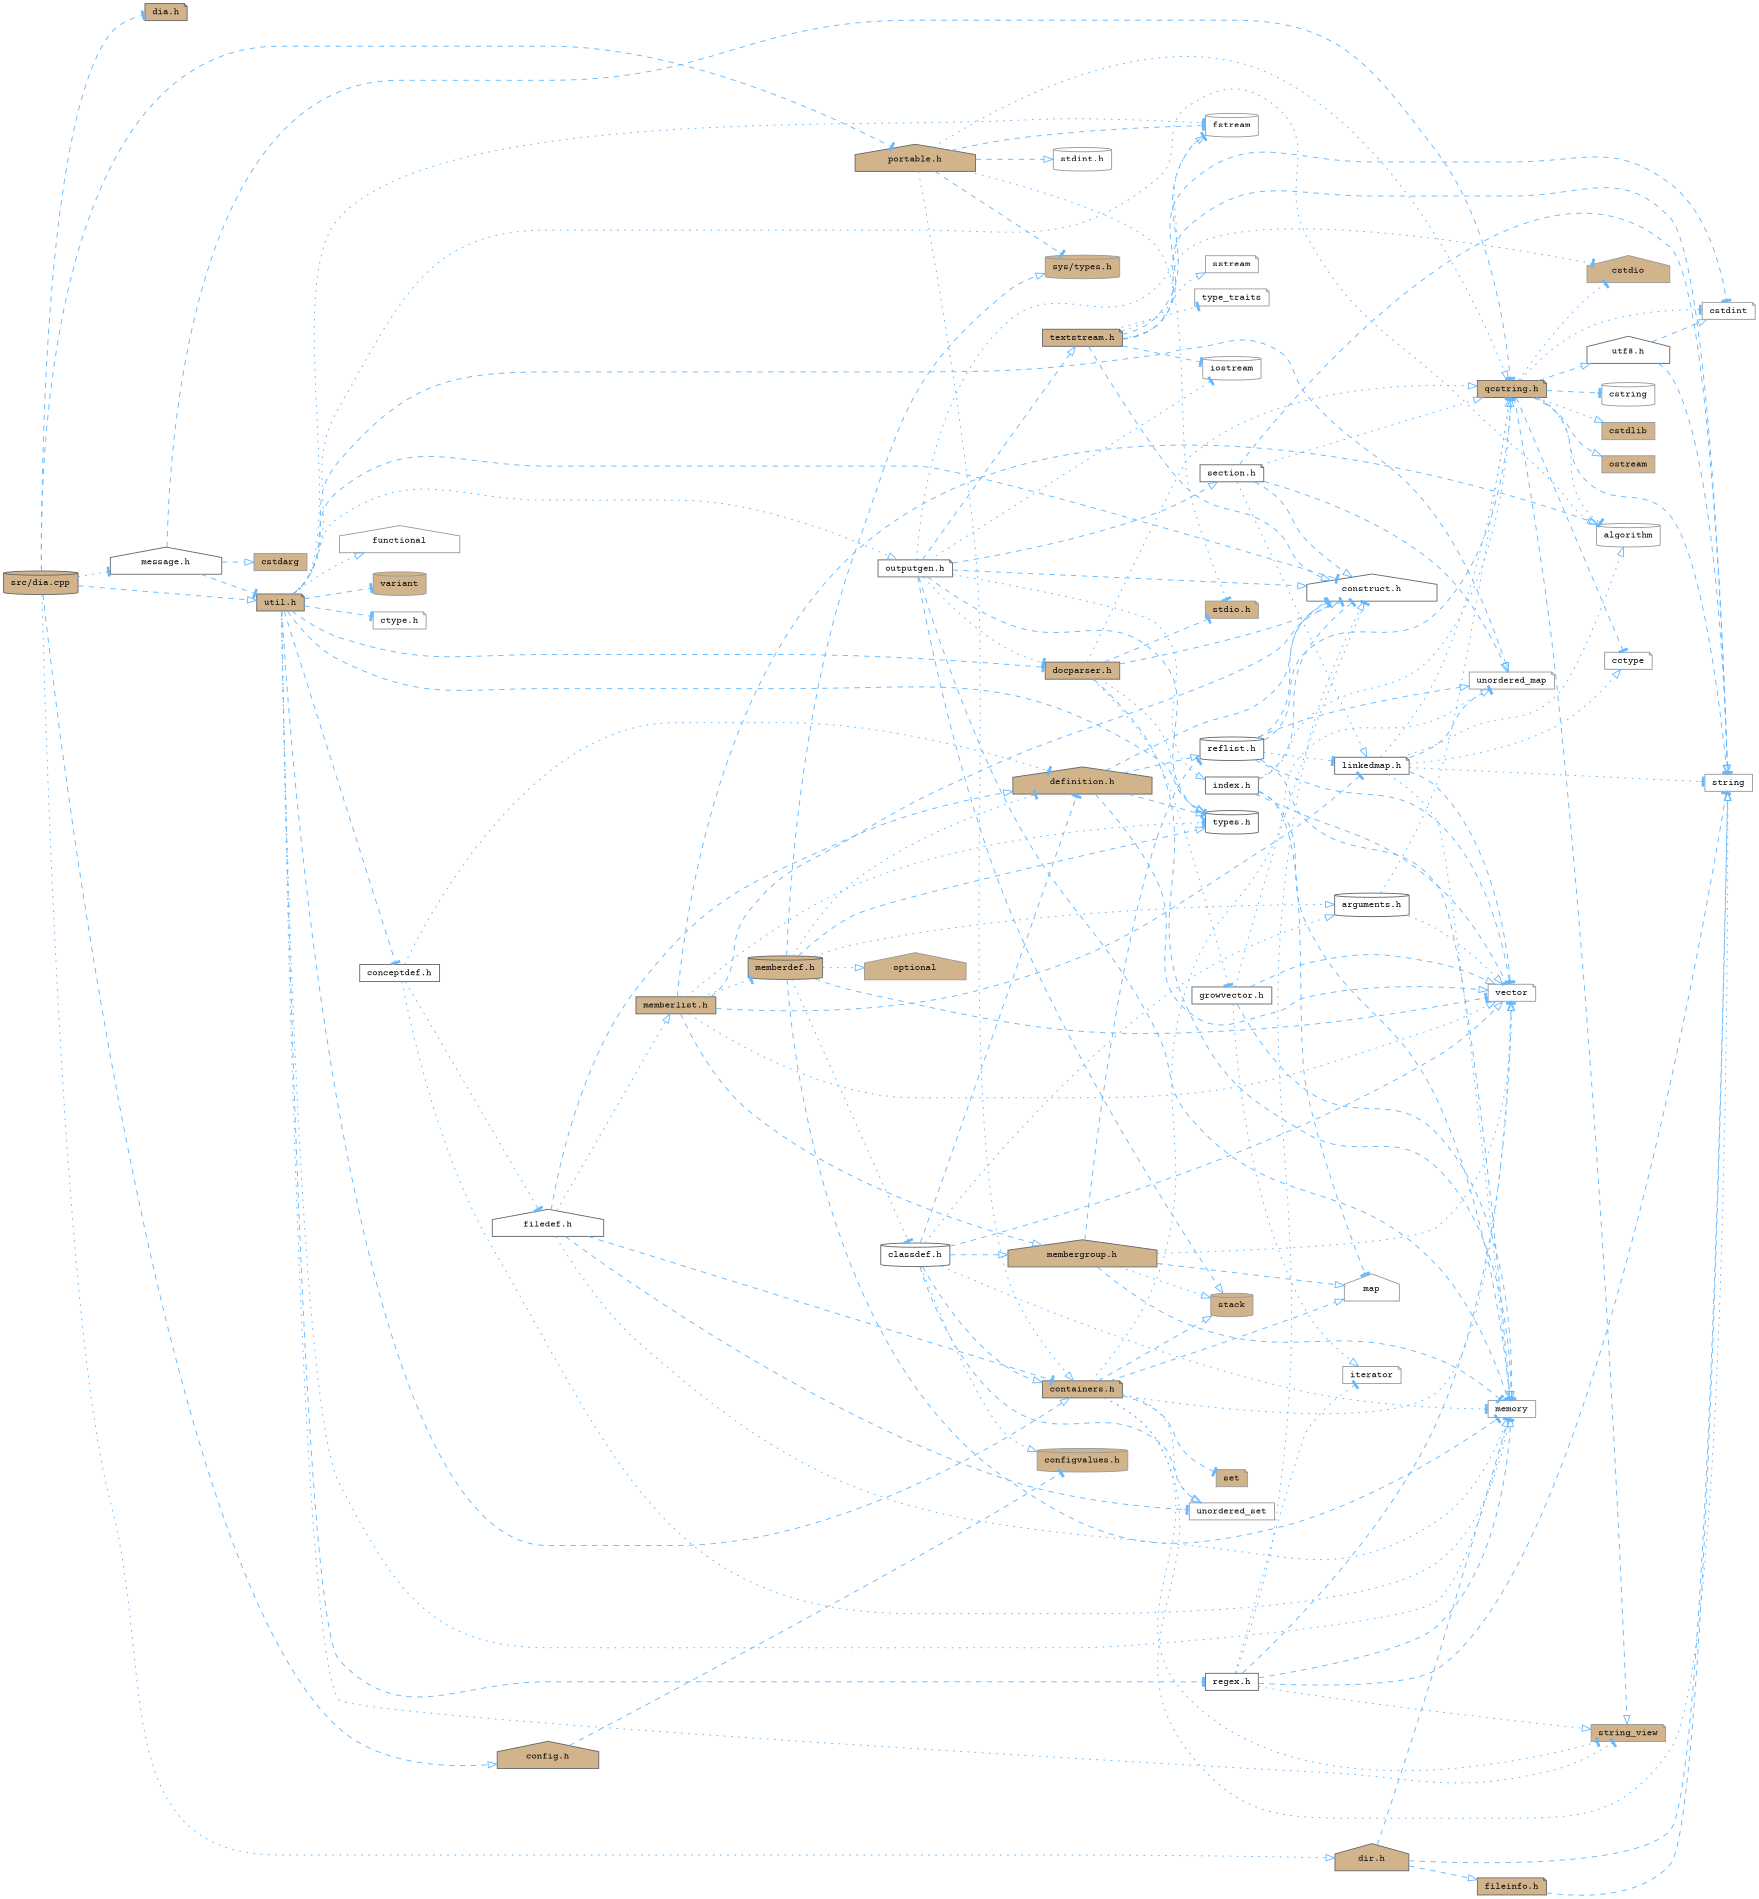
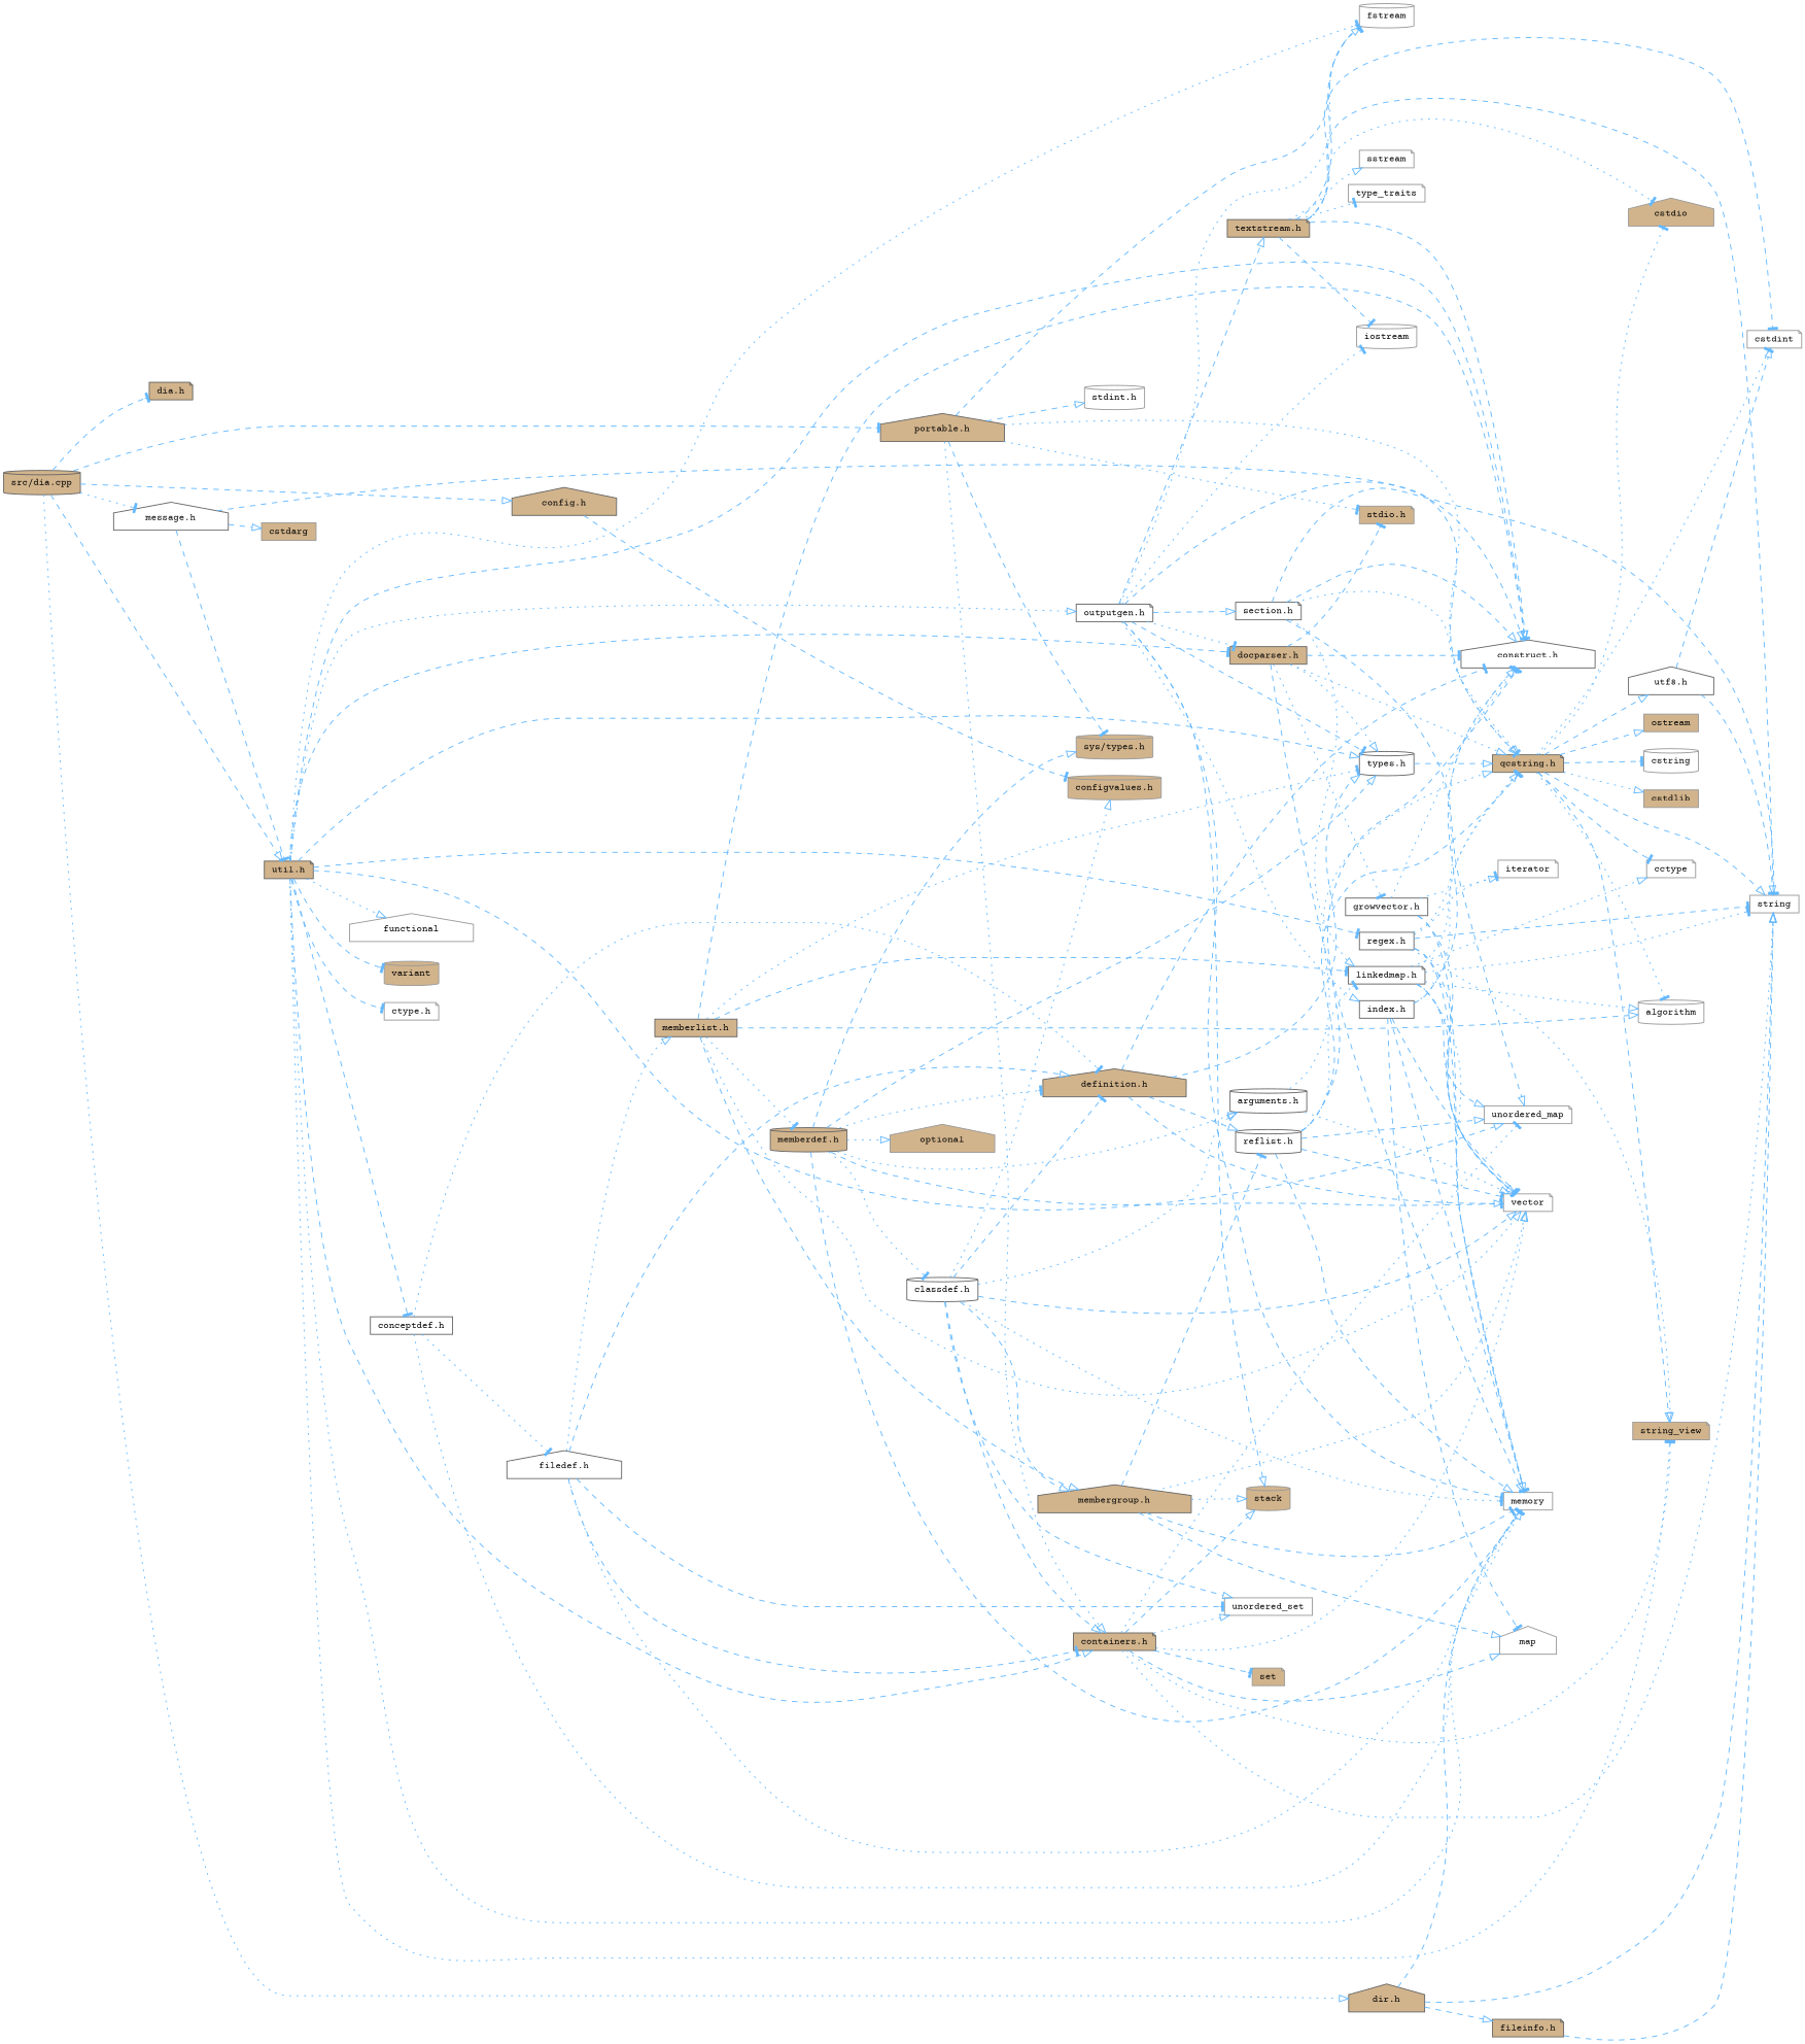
  digraph {
    fontname="Courier Prime"
    rankdir=LR
    node [color=grey60 fillcolor=white fontname="Courier Prime" fontsize=10 shape=note style=filled]
    edge [arrowhead=onormal color=steelblue1 fontname="Courier Prime" fontsize=10 labelfontname=Helvetica labelfontsize=10 style=dashed]
    n1 [color=gray40 fillcolor=tan fontcolor=black height=0.2 label="src/dia.cpp" shape=cylinder width=0.4]
    n2 [color=grey40 fillcolor=tan height=0.2 label="dia.h" width=0.4]
    n3 [color=grey40 fillcolor=tan height=0.2 label="portable.h" shape=house width=0.4]
    n4 [color=grey40 fillcolor=tan height=0.2 label="config.h" shape=house width=0.4]
    n5 [color=grey40 height=0.2 label="message.h" shape=house width=0.4]
    n6 [color=grey40 fillcolor=tan height=0.2 label="util.h" width=0.4]
    n7 [color=grey40 fillcolor=tan height=0.2 label="dir.h" shape=house width=0.4]
    n8 [fillcolor=tan height=0.2 label="stdio.h" width=0.4]
    n9 [fillcolor=tan height=0.2 label="sys/types.h" shape=cylinder width=0.4]
    n10 [height=0.2 label="stdint.h" shape=cylinder width=0.4]
    n11 [height=0.2 label=fstream shape=cylinder width=0.4]
    n12 [color=grey40 fillcolor=tan height=0.2 label="containers.h" width=0.4]
    n13 [color=grey40 fillcolor=tan height=0.2 label="qcstring.h" width=0.4]
    n14 [fillcolor=tan height=0.2 label="configvalues.h" shape=cylinder width=0.4]
    n15 [fillcolor=tan height=0.2 label=cstdarg shape=box width=0.4]
    n16 [fillcolor=tan height=0.2 label=string_view width=0.4]
    n17 [height=0.2 label=unordered_map width=0.4]
    n18 [height=0.2 label=algorithm shape=cylinder width=0.4]
    n19 [height=0.2 label=memory shape=box width=0.4]
    n20 [height=0.2 label=functional shape=house width=0.4]
    n21 [fillcolor=tan height=0.2 label=variant shape=cylinder width=0.4]
    n22 [height=0.2 label="ctype.h" width=0.4]
    n23 [color=grey40 height=0.2 label="types.h" shape=cylinder width=0.4]
    n24 [color=grey40 fillcolor=tan height=0.2 label="docparser.h" shape=box width=0.4]
    n25 [color=grey40 height=0.2 label="construct.h" shape=house width=0.4]
    n26 [color=grey40 height=0.2 label="outputgen.h" width=0.4]
    n27 [color=grey40 height=0.2 label="regex.h" shape=box width=0.4]
    n28 [color=grey40 height=0.2 label="conceptdef.h" shape=box width=0.4]
    n29 [height=0.2 label=string shape=box width=0.4]
    n30 [color=grey40 fillcolor=tan height=0.2 label="fileinfo.h" width=0.4]
    n31 [height=0.2 label=vector width=0.4]
    n32 [fillcolor=tan height=0.2 label=set width=0.4]
    n33 [height=0.2 label=map shape=house width=0.4]
    n34 [height=0.2 label=unordered_set shape=box width=0.4]
    n35 [fillcolor=tan height=0.2 label=stack shape=cylinder width=0.4]
    n36 [height=0.2 label=cctype width=0.4]
    n37 [height=0.2 label=cstring shape=cylinder width=0.4]
    n38 [fillcolor=tan height=0.2 label=cstdio shape=house width=0.4]
    n39 [fillcolor=tan height=0.2 label=cstdlib shape=box width=0.4]
    n40 [height=0.2 label=cstdint width=0.4]
    n41 [fillcolor=tan height=0.2 label=ostream shape=box width=0.4]
    n42 [color=grey40 height=0.2 label="utf8.h" shape=house width=0.4]
    n43 [color=grey40 height=0.2 label="growvector.h" shape=box width=0.4]
    n44 [height=0.2 label=iostream shape=cylinder width=0.4]
    n45 [color=grey40 height=0.2 label="index.h" shape=box width=0.4]
    n46 [color=grey40 height=0.2 label="section.h" width=0.4]
    n47 [color=grey40 fillcolor=tan height=0.2 label="textstream.h" width=0.4]
    n48 [height=0.2 label=iterator width=0.4]
    n49 [color=grey40 fillcolor=tan height=0.2 label="definition.h" shape=house width=0.4]
    n50 [color=grey40 height=0.2 label="filedef.h" shape=house width=0.4]
    n51 [color=grey40 height=0.2 label="linkedmap.h" width=0.4]
    n52 [height=0.2 label=sstream width=0.4]
    n53 [height=0.2 label=type_traits width=0.4]
    n54 [color=grey40 height=0.2 label="reflist.h" shape=cylinder width=0.4]
    n55 [color=grey40 fillcolor=tan height=0.2 label="memberlist.h" shape=box width=0.4]
    n56 [color=grey40 fillcolor=tan height=0.2 label="memberdef.h" shape=cylinder width=0.4]
    n57 [color=grey40 fillcolor=tan height=0.2 label="membergroup.h" shape=house width=0.4]
    n58 [fillcolor=tan height=0.2 label=optional shape=house width=0.4]
    n59 [color=grey40 height=0.2 label="arguments.h" shape=cylinder width=0.4]
    n60 [color=grey40 height=0.2 label="classdef.h" shape=cylinder width=0.4]
    n1 -> n2 [arrowhead=tee]
    n1 -> n3 [arrowhead=tee]
    n1 -> n4
    n1 -> n5 [arrowhead=tee style=dotted]
    n1 -> n6
    n1 -> n7 [style=dotted]
    n3 -> n8 [arrowhead=tee style=dotted]
    n3 -> n9 [arrowhead=tee]
    n3 -> n10
    n3 -> n11 [arrowhead=tee]
    n3 -> n12 [style=dotted]
    n3 -> n13 [style=dotted]
    n4 -> n14 [arrowhead=tee]
    n5 -> n6 [arrowhead=tee]
    n5 -> n13 [arrowhead=tee]
    n5 -> n15
    n6 -> n11 [arrowhead=tee style=dotted]
    n6 -> n12
    n6 -> n16 [arrowhead=tee style=dotted]
    n6 -> n17
-   n6 -> n18 [style=dotted]
    n6 -> n19 [arrowhead=tee style=dotted]
    n6 -> n20 [style=dotted]
    n6 -> n21 [arrowhead=tee]
    n6 -> n22 [arrowhead=tee]
    n6 -> n23
    n6 -> n24 [arrowhead=tee]
    n6 -> n25 [arrowhead=tee]
    n6 -> n26 [style=dotted]
    n6 -> n27 [arrowhead=tee]
    n6 -> n28 [arrowhead=tee]
    n7 -> n19 [arrowhead=tee]
    n7 -> n29
    n7 -> n30
    n12 -> n16 [arrowhead=tee style=dotted]
    n12 -> n17 [arrowhead=tee style=dotted]
    n12 -> n29 [style=dotted]
    n12 -> n31 [style=dotted]
    n12 -> n32 [arrowhead=tee]
    n12 -> n33
    n12 -> n34 [style=dotted]
    n12 -> n35
    n13 -> n16
    n13 -> n18 [arrowhead=tee style=dotted]
    n13 -> n29
    n13 -> n36 [arrowhead=tee]
    n13 -> n37 [arrowhead=tee]
    n13 -> n38 [arrowhead=tee style=dotted]
    n13 -> n39 [style=dotted]
    n13 -> n40 [arrowhead=tee style=dotted]
    n13 -> n41
    n13 -> n42
+   n23 -> n13
    n24 -> n8 [arrowhead=tee]
    n24 -> n13 [style=dotted]
    n24 -> n19
    n24 -> n23 [style=dotted]
    n24 -> n25 [arrowhead=tee]
    n24 -> n43 [arrowhead=tee style=dotted]
    n26 -> n11 [style=dotted]
    n26 -> n19 [arrowhead=tee]
    n26 -> n23 [arrowhead=tee]
    n26 -> n24 [arrowhead=tee style=dotted]
    n26 -> n25
    n26 -> n35
    n26 -> n44 [arrowhead=tee style=dotted]
    n26 -> n45 [style=dotted]
    n26 -> n46
    n26 -> n47
    n27 -> n16 [style=dotted]
    n27 -> n19
    n27 -> n25 [style=dotted]
    n27 -> n29 [arrowhead=tee]
    n27 -> n31 [arrowhead=tee]
    n27 -> n48 [arrowhead=tee style=dotted]
    n28 -> n19 [arrowhead=tee style=dotted]
    n28 -> n49 [arrowhead=tee style=dotted]
    n28 -> n50 [arrowhead=tee style=dotted]
    n30 -> n29
    n42 -> n29
    n42 -> n40
    n43 -> n19 [arrowhead=tee]
    n43 -> n25 [arrowhead=tee style=dotted]
    n43 -> n31
    n43 -> n48 [style=dotted]
    n45 -> n13 [style=dotted]
    n45 -> n19 [arrowhead=tee]
    n45 -> n25 [arrowhead=tee]
    n45 -> n31 [arrowhead=tee]
    n45 -> n33 [arrowhead=tee]
    n46 -> n13 [style=dotted]
    n46 -> n17
    n46 -> n25
    n46 -> n29 [arrowhead=tee]
    n46 -> n51 [style=dotted]
    n47 -> n11 [arrowhead=tee]
    n47 -> n25
    n47 -> n29 [arrowhead=tee]
    n47 -> n38 [arrowhead=tee style=dotted]
    n47 -> n40 [arrowhead=tee]
    n47 -> n44 [arrowhead=tee]
    n47 -> n52 [style=dotted]
    n47 -> n53 [arrowhead=tee style=dotted]
    n49 -> n23
    n49 -> n25 [arrowhead=tee]
    n49 -> n31
    n49 -> n54
    n50 -> n12 [arrowhead=tee]
    n50 -> n19 [style=dotted]
    n50 -> n34 [arrowhead=tee]
    n50 -> n49
    n50 -> n55 [style=dotted]
    n51 -> n13 [arrowhead=tee style=dotted]
    n51 -> n17
    n51 -> n18 [style=dotted]
    n51 -> n19 [arrowhead=tee style=dotted]
    n51 -> n29 [arrowhead=tee style=dotted]
    n51 -> n31 [arrowhead=tee]
    n51 -> n36 [style=dotted]
    n54 -> n13 [arrowhead=tee]
    n54 -> n17
    n54 -> n19
    n54 -> n25 [arrowhead=tee]
    n54 -> n31 [arrowhead=tee]
    n54 -> n51 [arrowhead=tee style=dotted]
    n55 -> n18
    n55 -> n23 [arrowhead=tee style=dotted]
    n55 -> n25
    n55 -> n31 [style=dotted]
    n55 -> n51 [arrowhead=tee]
    n55 -> n56 [arrowhead=tee style=dotted]
    n55 -> n57
    n56 -> n9
    n56 -> n19 [arrowhead=tee]
    n56 -> n23
    n56 -> n31 [arrowhead=tee]
    n56 -> n49 [arrowhead=tee style=dotted]
    n56 -> n58 [style=dotted]
    n56 -> n59 [style=dotted]
    n56 -> n60 [arrowhead=tee style=dotted]
    n57 -> n19 [arrowhead=tee]
    n57 -> n31 [style=dotted]
    n57 -> n33
    n57 -> n35 [style=dotted]
    n57 -> n54 [arrowhead=tee]
    n59 -> n13 [style=dotted]
    n59 -> n31 [style=dotted]
    n60 -> n12
    n60 -> n14 [style=dotted]
    n60 -> n19 [arrowhead=tee style=dotted]
    n60 -> n31
    n60 -> n34
    n60 -> n49 [arrowhead=tee]
    n60 -> n57
    n60 -> n59 [style=dotted]
  }
